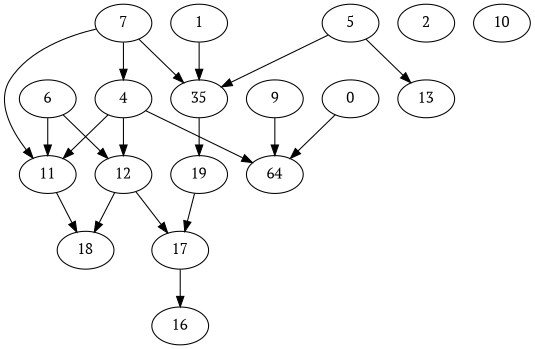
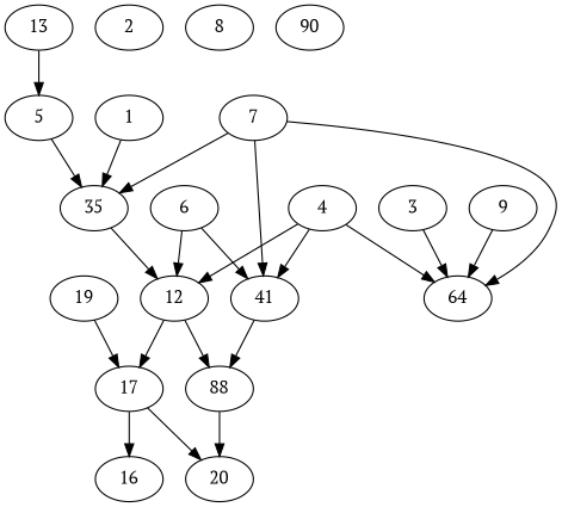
  digraph {
    fontname="PT Serif"
    node [alpha=0.15 fontname="PT Serif"]
    edge [fontname="PT Serif"]
    1 [alpha=0.11 expect_size=47625216]
    n2 [alpha=0.03 expect_size=39954432 label=35]
    19 [alpha=0.19 expect_size=6886400]
    17 [alpha=0.00 expect_size=9467904]
    2 [alpha=0.05 expect_size=48555008]
-   3 [alpha=0.18 expect_size=24058880 label=0]
+   3 [alpha=0.18 expect_size=24058880]
    n7 [alpha=0.16 expect_size=9496576 label=64]
    4 [alpha=0.13 expect_size=41224192]
-   11 [expect_size=24516608]
+   11 [expect_size=24516608 label=41]
    12 [alpha=0.18 expect_size=51045376]
-   18 [alpha=0.17 expect_size=43449344]
+   18 [alpha=0.17 expect_size=43449344 label=88]
+   20 [alpha=0.06 expect_size=41823232]
    16 [expect_size=6544384]
    5 [alpha=0.06 expect_size=35846144]
    13 [alpha=0.20 expect_size=14901248]
    6 [alpha=0.01 expect_size=5563392]
    7 [alpha=0.14 expect_size=42626048]
+   8 [alpha=0.05 expect_size=17249280]
    9 [expect_size=9338880]
-   10 [expect_size=46178304]
+   10 [expect_size=46178304 label=90]
    1 -> n2
-   n2 -> 19
+   n2 -> 12
    19 -> 17
+   17 -> 20
    17 -> 16
    3 -> n7
    4 -> n7
    4 -> 11
    4 -> 12
    11 -> 18
    12 -> 17
    12 -> 18
+   18 -> 20
    5 -> n2
-   5 -> 13
+   13 -> 5
    6 -> 11
    6 -> 12
    7 -> n2
-   7 -> 4
+   7 -> n7
    7 -> 11
    9 -> n7
  }
